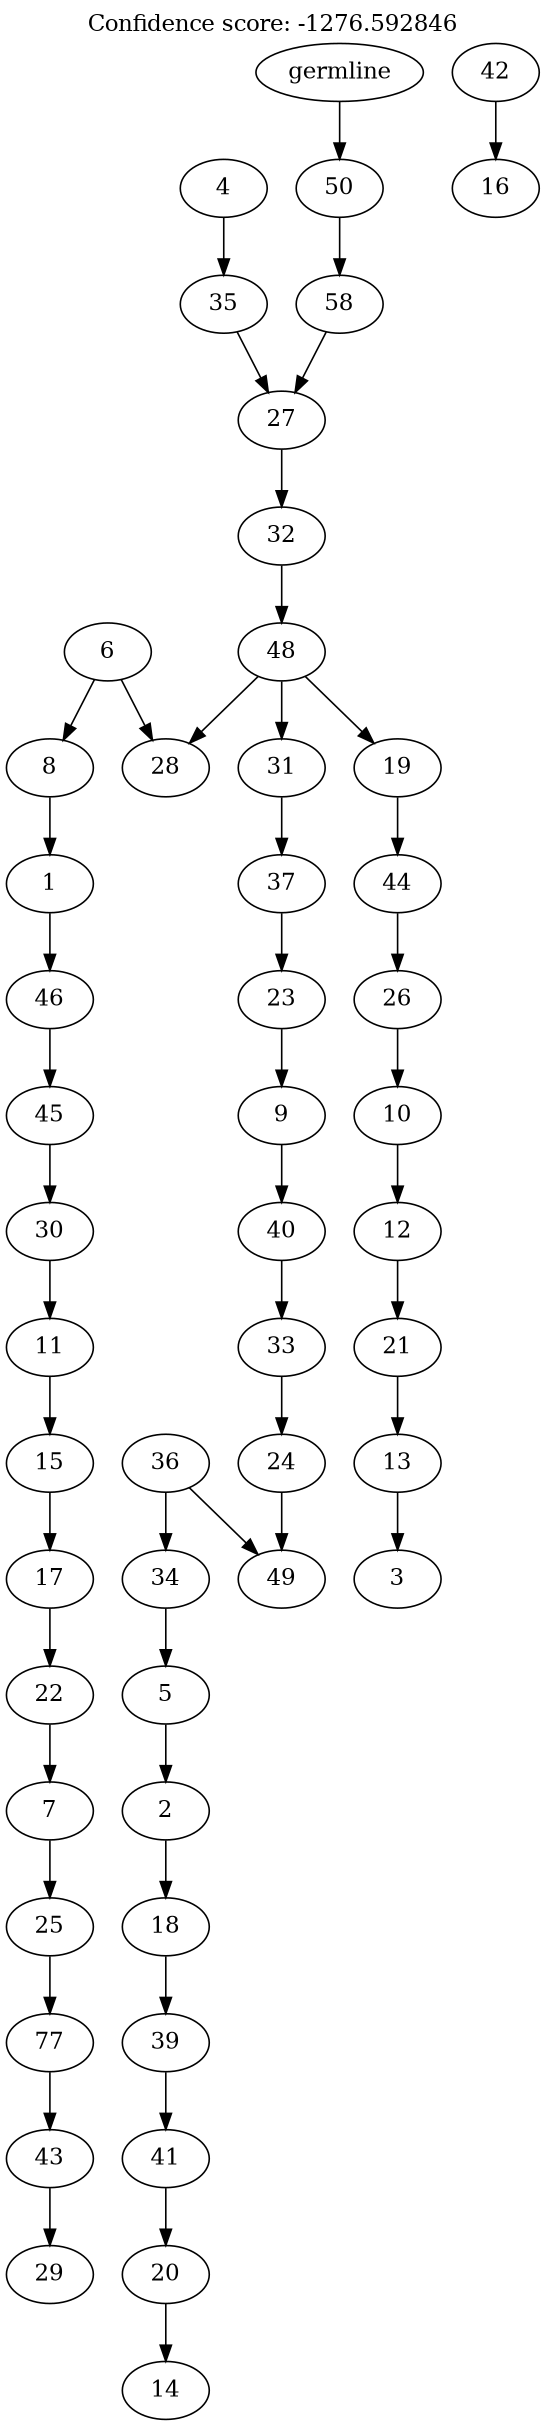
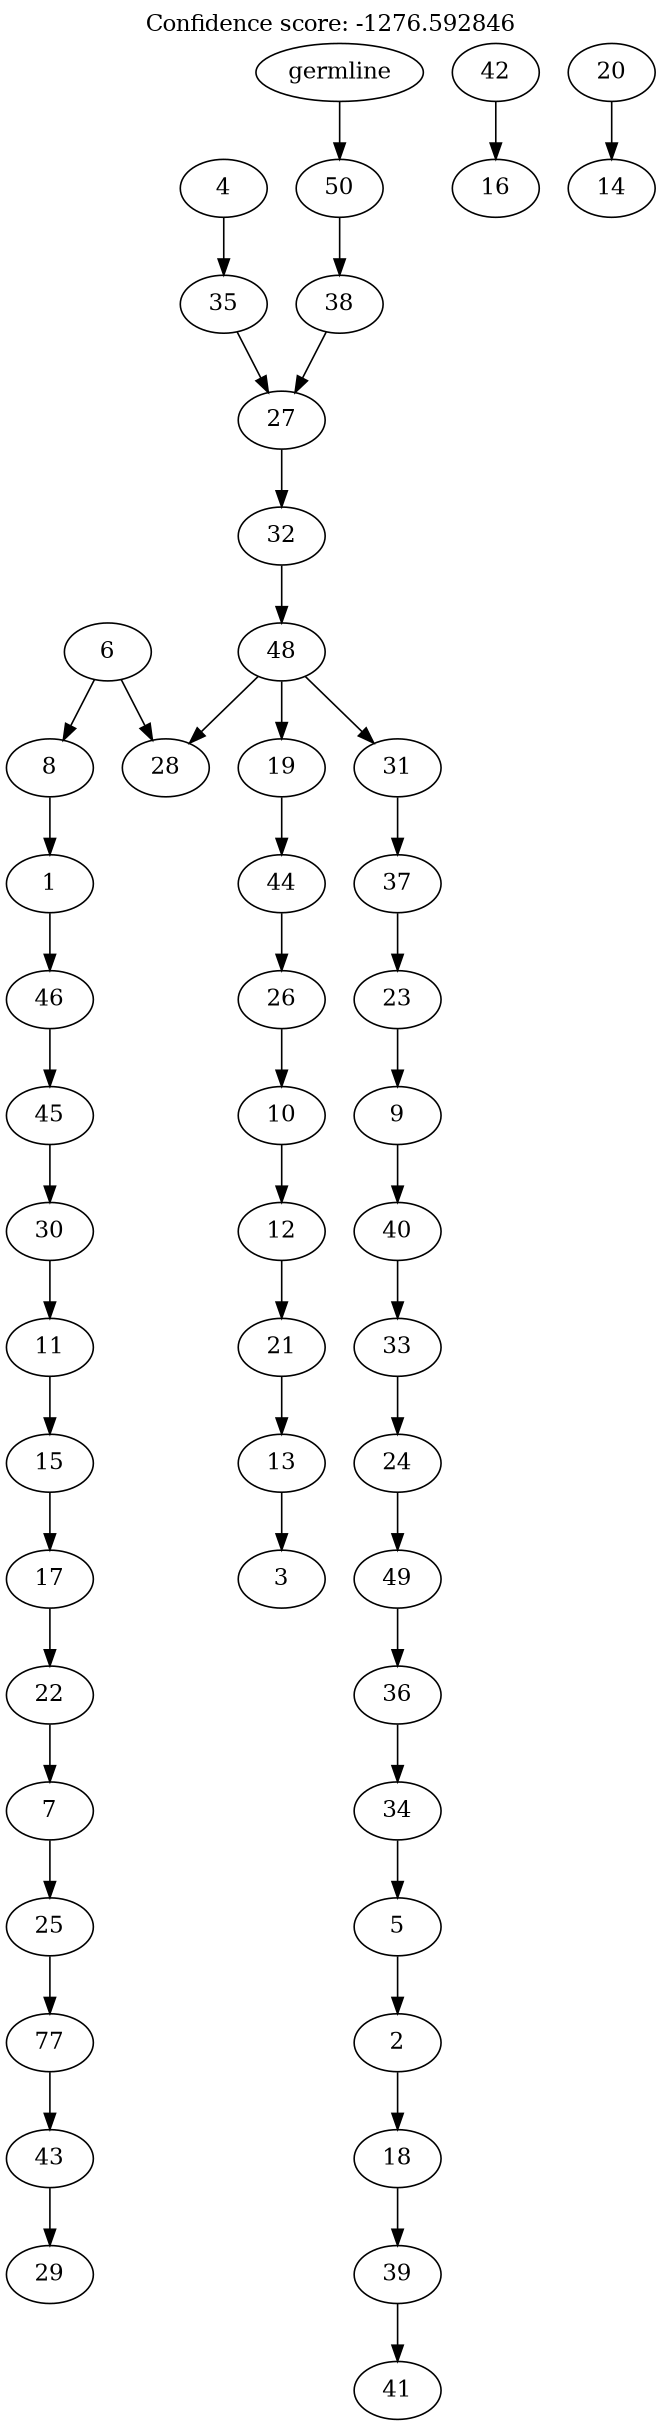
  digraph {
    label="Confidence score: -1276.592846"
    labelloc=t
    n1 [label=13]
    n2 [label=3]
    n3 [label=21]
    n4 [label=12]
    n5 [label=10]
    n6 [label=26]
    n7 [label=44]
    n8 [label=19]
    n9 [label=42]
    n10 [label=16]
    n11 [label=29]
    n12 [label=43]
    n13 [label=77]
    n14 [label=25]
    n15 [label=7]
    n16 [label=22]
    n17 [label=17]
    n18 [label=15]
    n19 [label=11]
    n20 [label=30]
    n21 [label=45]
    n22 [label=46]
    n23 [label=1]
    n24 [label=8]
    n25 [label=6]
    n26 [label=28]
    n27 [label=20]
    n28 [label=14]
    n29 [label=41]
    n30 [label=39]
    n31 [label=18]
    n32 [label=2]
    n33 [label=5]
    n34 [label=34]
    n35 [label=36]
    n36 [label=49]
    n37 [label=24]
    n38 [label=33]
    n39 [label=40]
    n40 [label=9]
    n41 [label=23]
    n42 [label=37]
    n43 [label=31]
    n44 [label=48]
    n45 [label=32]
    n46 [label=27]
    n47 [label=35]
    n48 [label=4]
-   n49 [label=58]
+   n49 [label=38]
    n50 [label=50]
    n51 [label=germline]
    n1 -> n2
    n3 -> n1
    n4 -> n3
    n5 -> n4
    n6 -> n5
    n7 -> n6
    n8 -> n7
    n9 -> n10
    n12 -> n11
    n13 -> n12
    n14 -> n13
    n15 -> n14
    n16 -> n15
    n17 -> n16
    n18 -> n17
    n19 -> n18
    n20 -> n19
    n21 -> n20
    n22 -> n21
    n23 -> n22
    n24 -> n23
    n25 -> n24
    n25 -> n26
    n27 -> n28
-   n29 -> n27
    n30 -> n29
    n31 -> n30
    n32 -> n31
    n33 -> n32
    n34 -> n33
    n35 -> n34
-   n35 -> n36
+   n36 -> n35
    n37 -> n36
    n38 -> n37
    n39 -> n38
    n40 -> n39
    n41 -> n40
    n42 -> n41
    n43 -> n42
    n44 -> n8
    n44 -> n26
    n44 -> n43
    n45 -> n44
    n46 -> n45
    n47 -> n46
    n48 -> n47
    n49 -> n46
    n50 -> n49
    n51 -> n50
  }
